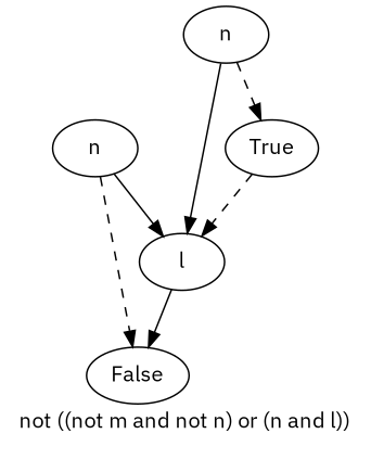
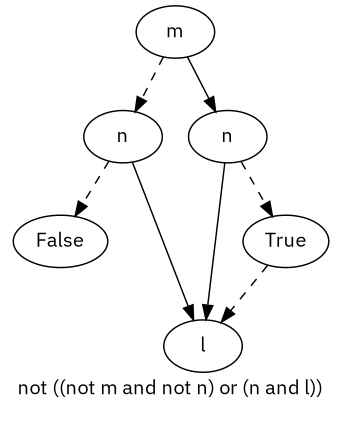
  digraph {
    fontname="IBM Plex Sans"
    label="not ((not m and not n) or (n and l))\n\n"
    node [fontname="IBM Plex Sans"]
    edge [fontcolor=gray fontname="IBM Plex Sans"]
+   n1 [label=m]
    n2 [label="n\n"]
    n3 [label="n\n"]
    n4 [label="False\n"]
    n5 [label="l\n"]
    n6 [label="True\n"]
+   n1 -> n2 [style=dashed]
+   n1 -> n3
    n2 -> n4 [style=dashed]
    n2 -> n5
    n3 -> n5
    n3 -> n6 [style=dashed]
-   n5 -> n4
    n6 -> n5 [style=dashed]
  }
